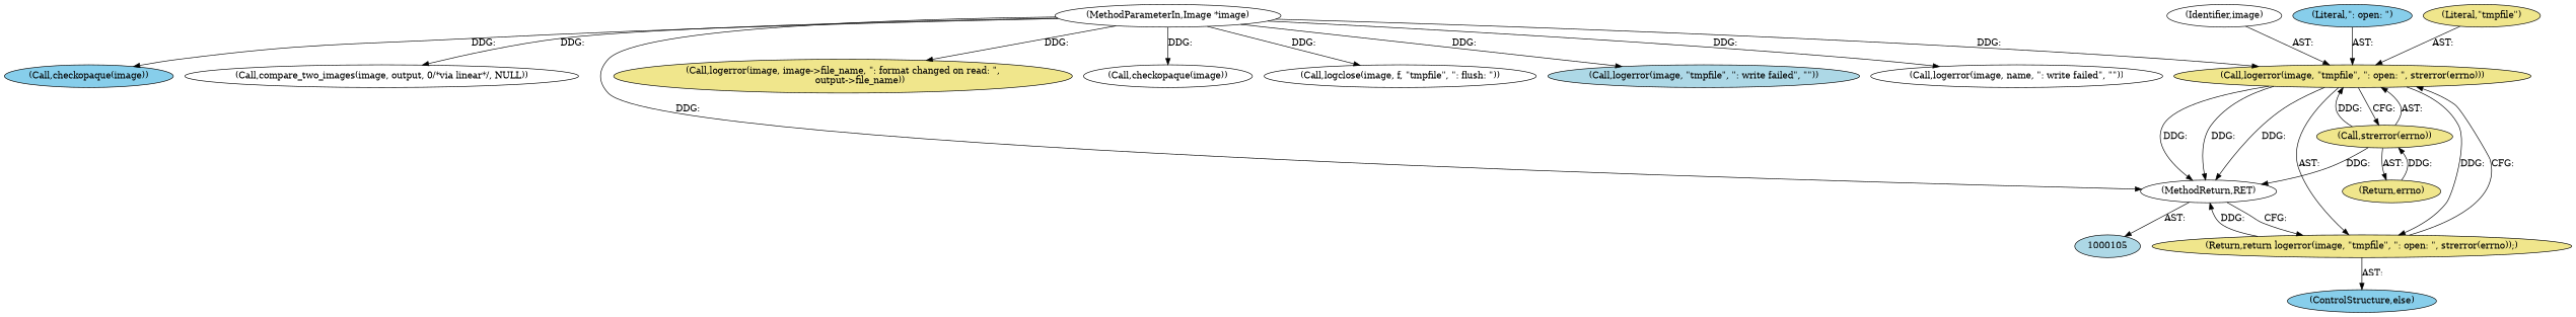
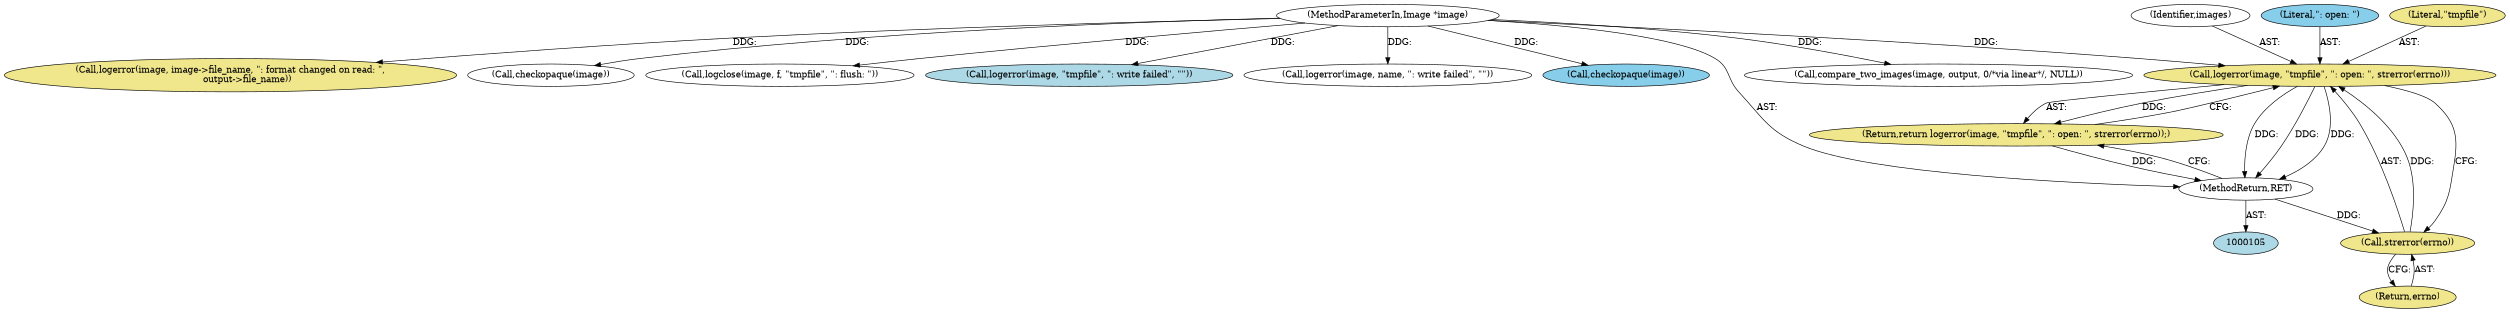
  digraph {
    node [fillcolor=white style=filled]
    n1 [fillcolor=khaki label="(Call,logerror(image, \"tmpfile\", \": open: \", strerror(errno)))"]
    n2 [fillcolor=khaki label="(Call,strerror(errno))"]
    n3 [fillcolor=khaki label="(Return,return logerror(image, \"tmpfile\", \": open: \", strerror(errno));)"]
    n4 [label="(MethodReturn,RET)"]
    n5 [fillcolor=khaki label="(Return,errno)"]
-   n6 [fillcolor=skyblue label="(ControlStructure,else)"]
    1000105 [fillcolor=lightblue]
    n8 [label="(MethodParameterIn,Image *image)"]
    n9 [label="(Call,compare_two_images(image, output, 0/*via linear*/, NULL))"]
    n10 [fillcolor=khaki label="(Call,logerror(image, image->file_name, \": format changed on read: \",\n            output->file_name))"]
    n11 [label="(Call,checkopaque(image))"]
    n12 [label="(Call,logclose(image, f, \"tmpfile\", \": flush: \"))"]
    n13 [fillcolor=lightblue label="(Call,logerror(image, \"tmpfile\", \": write failed\", \"\"))"]
    n14 [label="(Call,logerror(image, name, \": write failed\", \"\"))"]
    n15 [fillcolor=skyblue label="(Call,checkopaque(image))"]
-   n16 [label="(Identifier,image)"]
+   n16 [label="(Identifier,images)"]
    n17 [fillcolor=skyblue label="(Literal,\": open: \")"]
    n18 [fillcolor=khaki label="(Literal,\"tmpfile\")"]
    n1 -> n2 [label="CFG: "]
    n1 -> n3 [label="AST: "]
    n1 -> n3 [label="DDG: "]
    n1 -> n4 [label="DDG: "]
    n1 -> n4 [label="DDG: "]
    n1 -> n4 [label="DDG: "]
    n2 -> n1 [label="AST: "]
    n2 -> n1 [label="DDG: "]
-   n2 -> n4 [label="DDG: "]
-   n2 -> n5 [label="AST: "]
+   n4 -> n2 [label="DDG: "]
+   n2 -> n5 [label="CFG: "]
    n3 -> n1 [label="CFG: "]
    n3 -> n4 [label="DDG: "]
-   n3 -> n6 [label="AST: "]
    n4 -> n3 [label="CFG: "]
    n4 -> 1000105 [label="AST: "]
-   n5 -> n2 [label="DDG: "]
+   n5 -> n2 [label="AST: "]
    n8 -> n1 [label="DDG: "]
-   n8 -> n4 [label="DDG: "]
+   n8 -> n4 [label="AST: "]
    n8 -> n9 [label="DDG: "]
    n8 -> n10 [label="DDG: "]
    n8 -> n11 [label="DDG: "]
    n8 -> n12 [label="DDG: "]
    n8 -> n13 [label="DDG: "]
    n8 -> n14 [label="DDG: "]
    n8 -> n15 [label="DDG: "]
    n16 -> n1 [label="AST: "]
    n17 -> n1 [label="AST: "]
    n18 -> n1 [label="AST: "]
  }
